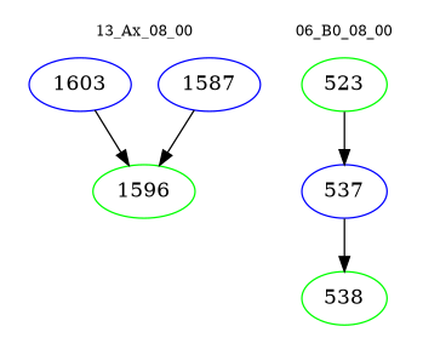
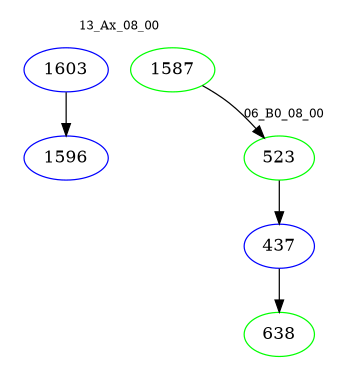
  digraph {
    node [color=green]
    edge [color=black]
-   n1 [color=blue label=1587]
-   n2 [label=1596]
+   n1 [label=1587]
+   n2 [color=blue label=1596]
    n3 [color=blue label=1603]
    n4 [label=523]
-   n5 [color=blue label=537]
-   n6 [label=538]
+   n5 [color=blue label=437]
+   n6 [label=638]
    subgraph cluster_1 {
      color=white
      fontsize=10
      label="13_Ax_08_00"
      n1
      n2
      n3
    }
    subgraph cluster_2 {
      color=white
      fontsize=10
      label="06_B0_08_00"
      n4
      n5
      n6
    }
-   n1 -> n2
+   n1 -> n4
    n3 -> n2
    n4 -> n5
    n5 -> n6
  }
